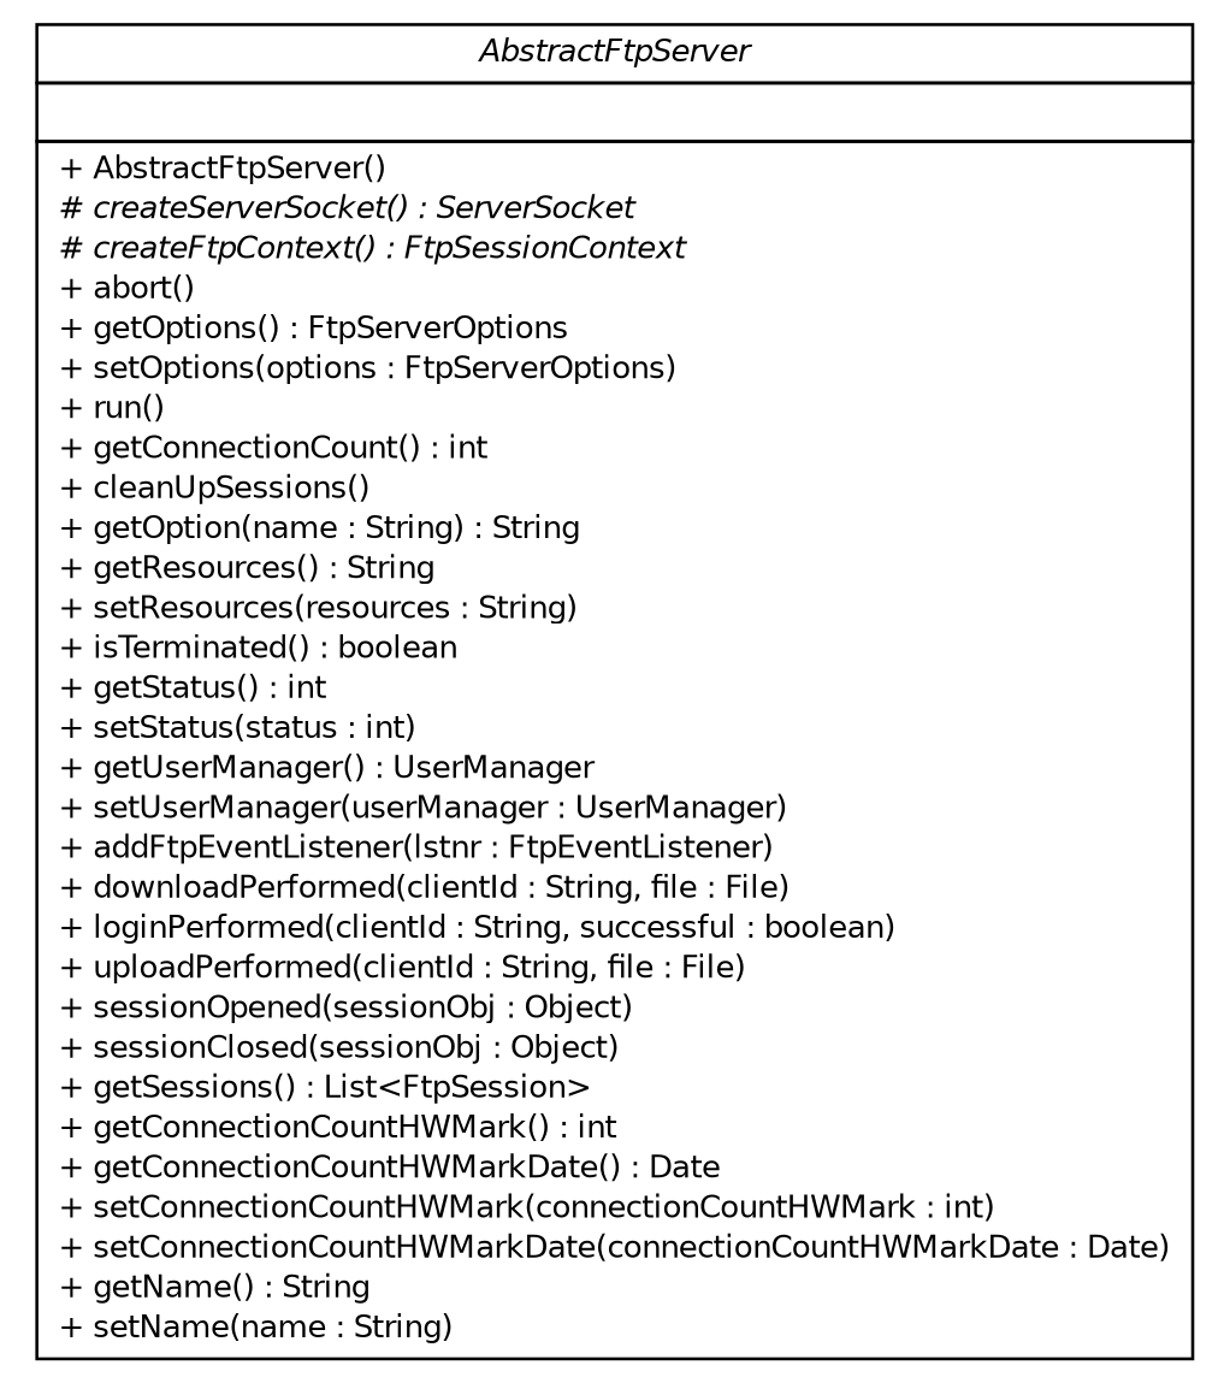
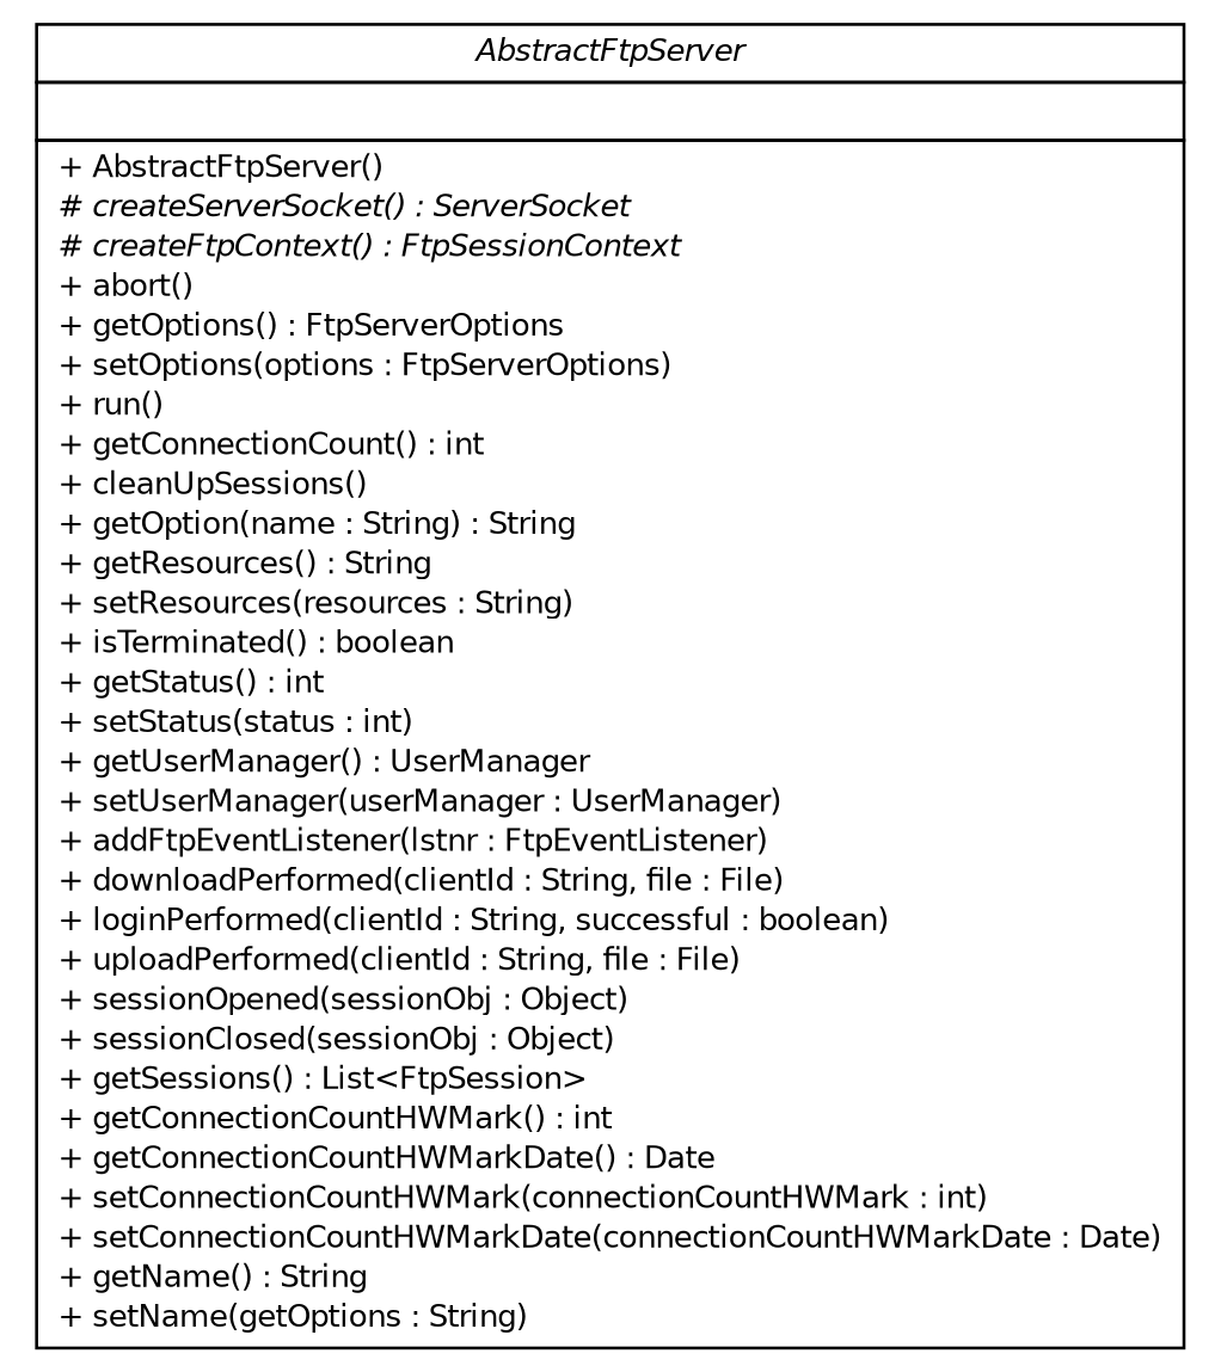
  digraph {
    nodesep=0.25
    ranksep=0.5
-   n1 [fontcolor=black fontname=Helvetica fontsize=10.0 label=<<table title="com.apporiented.hermesftp.server.AbstractFtpServer" border="0" cellborder="1" cellspacing="0" cellpadding="2" port="p" href="./AbstractFtpServer.html"> 		<tr><td><table border="0" cellspacing="0" cellpadding="1"> <tr><td align="center" balign="center"><font face="Helvetica-Oblique"> AbstractFtpServer </font></td></tr> 		</table></td></tr> 		<tr><td><table border="0" cellspacing="0" cellpadding="1"> <tr><td align="left" balign="left">  </td></tr> 		</table></td></tr> 		<tr><td><table border="0" cellspacing="0" cellpadding="1"> <tr><td align="left" balign="left"> + AbstractFtpServer() </td></tr> <tr><td align="left" balign="left"><font face="Helvetica-Oblique" point-size="10.0"> # createServerSocket() : ServerSocket </font></td></tr> <tr><td align="left" balign="left"><font face="Helvetica-Oblique" point-size="10.0"> # createFtpContext() : FtpSessionContext </font></td></tr> <tr><td align="left" balign="left"> + abort() </td></tr> <tr><td align="left" balign="left"> + getOptions() : FtpServerOptions </td></tr> <tr><td align="left" balign="left"> + setOptions(options : FtpServerOptions) </td></tr> <tr><td align="left" balign="left"> + run() </td></tr> <tr><td align="left" balign="left"> + getConnectionCount() : int </td></tr> <tr><td align="left" balign="left"> + cleanUpSessions() </td></tr> <tr><td align="left" balign="left"> + getOption(name : String) : String </td></tr> <tr><td align="left" balign="left"> + getResources() : String </td></tr> <tr><td align="left" balign="left"> + setResources(resources : String) </td></tr> <tr><td align="left" balign="left"> + isTerminated() : boolean </td></tr> <tr><td align="left" balign="left"> + getStatus() : int </td></tr> <tr><td align="left" balign="left"> + setStatus(status : int) </td></tr> <tr><td align="left" balign="left"> + getUserManager() : UserManager </td></tr> <tr><td align="left" balign="left"> + setUserManager(userManager : UserManager) </td></tr> <tr><td align="left" balign="left"> + addFtpEventListener(lstnr : FtpEventListener) </td></tr> <tr><td align="left" balign="left"> + downloadPerformed(clientId : String, file : File) </td></tr> <tr><td align="left" balign="left"> + loginPerformed(clientId : String, successful : boolean) </td></tr> <tr><td align="left" balign="left"> + uploadPerformed(clientId : String, file : File) </td></tr> <tr><td align="left" balign="left"> + sessionOpened(sessionObj : Object) </td></tr> <tr><td align="left" balign="left"> + sessionClosed(sessionObj : Object) </td></tr> <tr><td align="left" balign="left"> + getSessions() : List&lt;FtpSession&gt; </td></tr> <tr><td align="left" balign="left"> + getConnectionCountHWMark() : int </td></tr> <tr><td align="left" balign="left"> + getConnectionCountHWMarkDate() : Date </td></tr> <tr><td align="left" balign="left"> + setConnectionCountHWMark(connectionCountHWMark : int) </td></tr> <tr><td align="left" balign="left"> + setConnectionCountHWMarkDate(connectionCountHWMarkDate : Date) </td></tr> <tr><td align="left" balign="left"> + getName() : String </td></tr> <tr><td align="left" balign="left"> + setName(name : String) </td></tr> 		</table></td></tr> 		</table>> shape=plaintext]
+   n1 [fontcolor=black fontname=Helvetica fontsize=10.0 label=<<table title="com.apporiented.hermesftp.server.AbstractFtpServer" border="0" cellborder="1" cellspacing="0" cellpadding="2" port="p" href="./AbstractFtpServer.html"> 		<tr><td><table border="0" cellspacing="0" cellpadding="1"> <tr><td align="center" balign="center"><font face="Helvetica-Oblique"> AbstractFtpServer </font></td></tr> 		</table></td></tr> 		<tr><td><table border="0" cellspacing="0" cellpadding="1"> <tr><td align="left" balign="left">  </td></tr> 		</table></td></tr> 		<tr><td><table border="0" cellspacing="0" cellpadding="1"> <tr><td align="left" balign="left"> + AbstractFtpServer() </td></tr> <tr><td align="left" balign="left"><font face="Helvetica-Oblique" point-size="10.0"> # createServerSocket() : ServerSocket </font></td></tr> <tr><td align="left" balign="left"><font face="Helvetica-Oblique" point-size="10.0"> # createFtpContext() : FtpSessionContext </font></td></tr> <tr><td align="left" balign="left"> + abort() </td></tr> <tr><td align="left" balign="left"> + getOptions() : FtpServerOptions </td></tr> <tr><td align="left" balign="left"> + setOptions(options : FtpServerOptions) </td></tr> <tr><td align="left" balign="left"> + run() </td></tr> <tr><td align="left" balign="left"> + getConnectionCount() : int </td></tr> <tr><td align="left" balign="left"> + cleanUpSessions() </td></tr> <tr><td align="left" balign="left"> + getOption(name : String) : String </td></tr> <tr><td align="left" balign="left"> + getResources() : String </td></tr> <tr><td align="left" balign="left"> + setResources(resources : String) </td></tr> <tr><td align="left" balign="left"> + isTerminated() : boolean </td></tr> <tr><td align="left" balign="left"> + getStatus() : int </td></tr> <tr><td align="left" balign="left"> + setStatus(status : int) </td></tr> <tr><td align="left" balign="left"> + getUserManager() : UserManager </td></tr> <tr><td align="left" balign="left"> + setUserManager(userManager : UserManager) </td></tr> <tr><td align="left" balign="left"> + addFtpEventListener(lstnr : FtpEventListener) </td></tr> <tr><td align="left" balign="left"> + downloadPerformed(clientId : String, file : File) </td></tr> <tr><td align="left" balign="left"> + loginPerformed(clientId : String, successful : boolean) </td></tr> <tr><td align="left" balign="left"> + uploadPerformed(clientId : String, file : File) </td></tr> <tr><td align="left" balign="left"> + sessionOpened(sessionObj : Object) </td></tr> <tr><td align="left" balign="left"> + sessionClosed(sessionObj : Object) </td></tr> <tr><td align="left" balign="left"> + getSessions() : List&lt;FtpSession&gt; </td></tr> <tr><td align="left" balign="left"> + getConnectionCountHWMark() : int </td></tr> <tr><td align="left" balign="left"> + getConnectionCountHWMarkDate() : Date </td></tr> <tr><td align="left" balign="left"> + setConnectionCountHWMark(connectionCountHWMark : int) </td></tr> <tr><td align="left" balign="left"> + setConnectionCountHWMarkDate(connectionCountHWMarkDate : Date) </td></tr> <tr><td align="left" balign="left"> + getName() : String </td></tr> <tr><td align="left" balign="left"> + setName(getOptions : String) </td></tr> 		</table></td></tr> 		</table>> shape=plaintext]
  }
